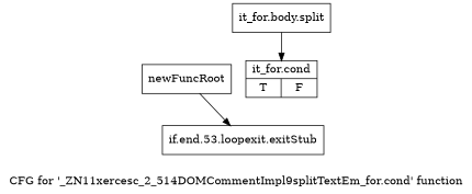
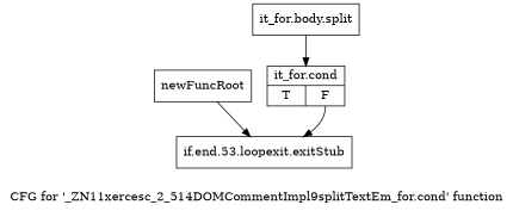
  digraph {
    label="CFG for '_ZN11xercesc_2_514DOMCommentImpl9splitTextEm_for.cond' function"
    node [shape=record]
    n1 [label="{newFuncRoot}"]
    n2 [label="{if.end.53.loopexit.exitStub}"]
    n3 [label="{it_for.cond|{<s0>T|<s1>F}}"]
    n4 [label="{it_for.body.split}"]
    n1 -> n2
+   n3 -> n2 [tailport=s1]
    n4 -> n3
  }
